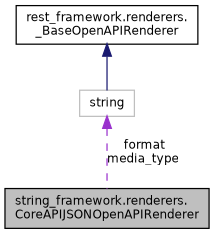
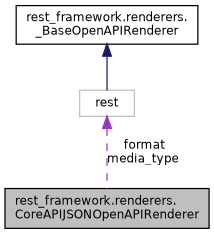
  digraph {
    node [color=black fillcolor=white fontname=Helvetica fontsize=10 shape=record style=filled]
    edge [dir=back fontname=Helvetica fontsize=10 labelfontname=Helvetica labelfontsize=10]
-   n1 [fillcolor=grey75 fontcolor=black height=0.2 label="string_framework.renderers.\lCoreAPIJSONOpenAPIRenderer" width=0.4]
+   n1 [fillcolor=grey75 fontcolor=black height=0.2 label="rest_framework.renderers.\lCoreAPIJSONOpenAPIRenderer" width=0.4]
    n2 [height=0.2 label="rest_framework.renderers.\l_BaseOpenAPIRenderer" width=0.4]
-   n3 [color=grey75 height=0.2 label=string width=0.4]
+   n3 [color=grey75 height=0.2 label=rest width=0.4]
    n2 -> n3 [color=midnightblue style=solid]
    n3 -> n1 [color=darkorchid3 label=" format\nmedia_type" style=dashed]
  }
